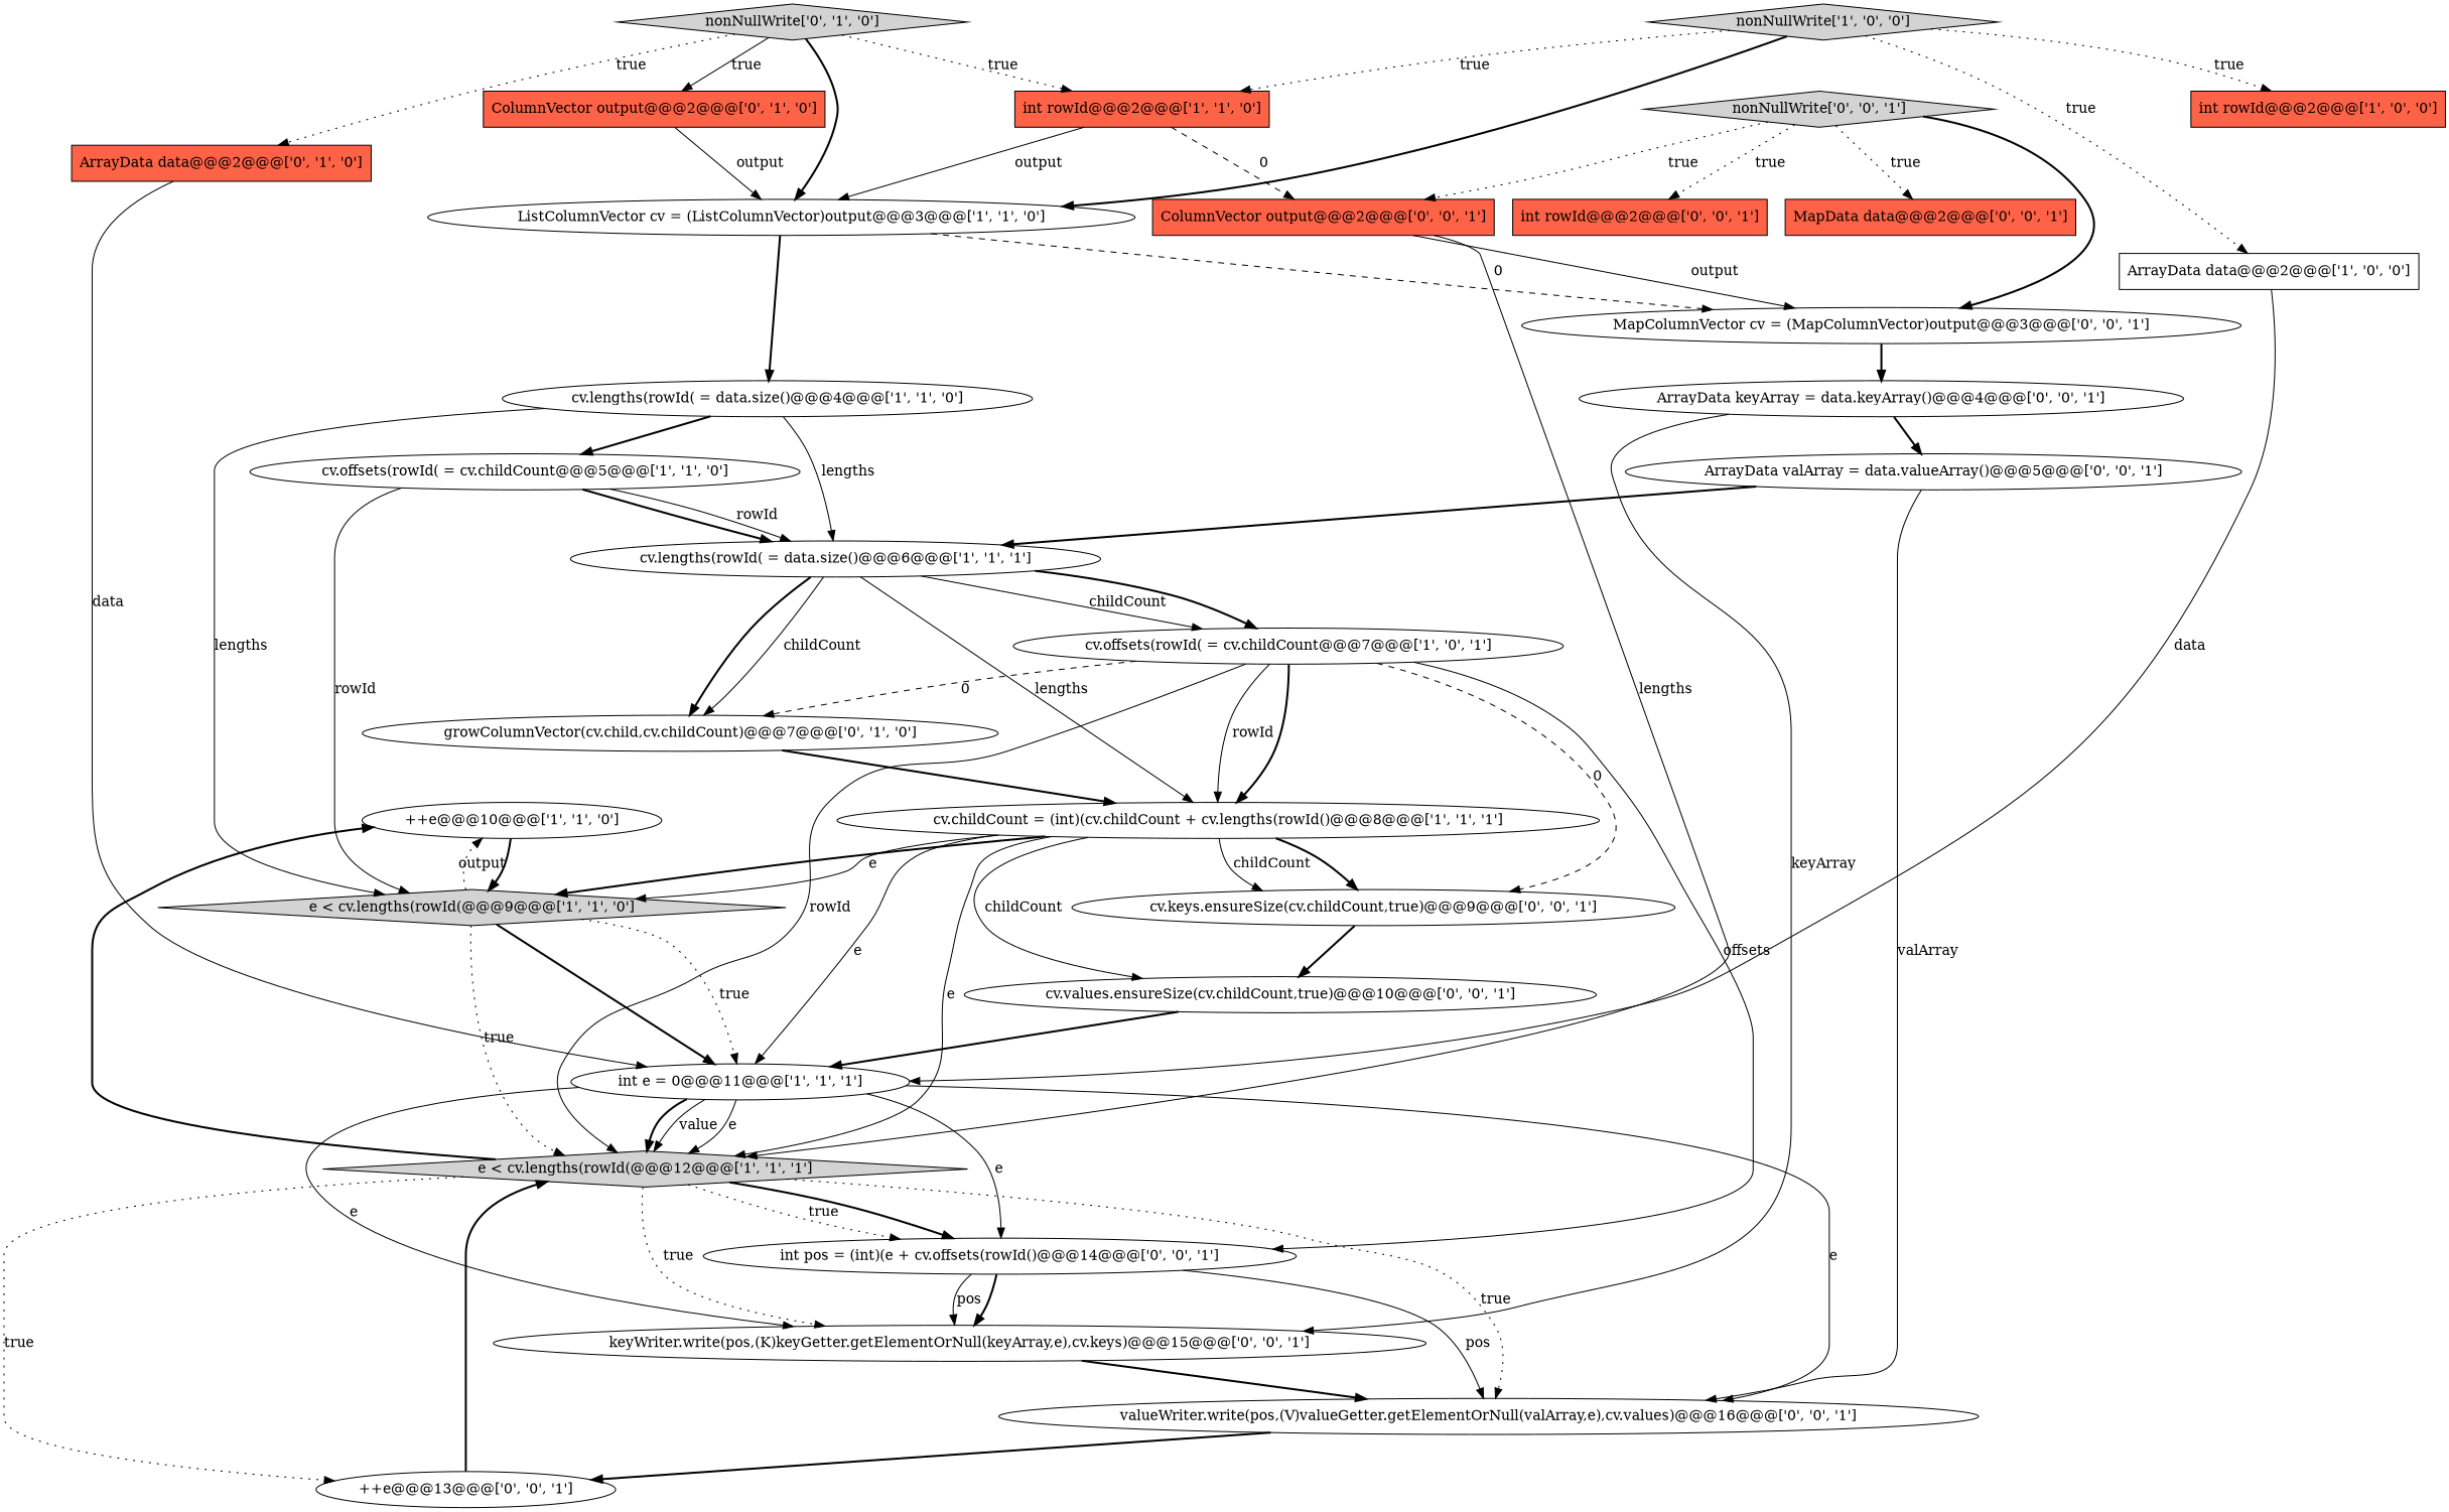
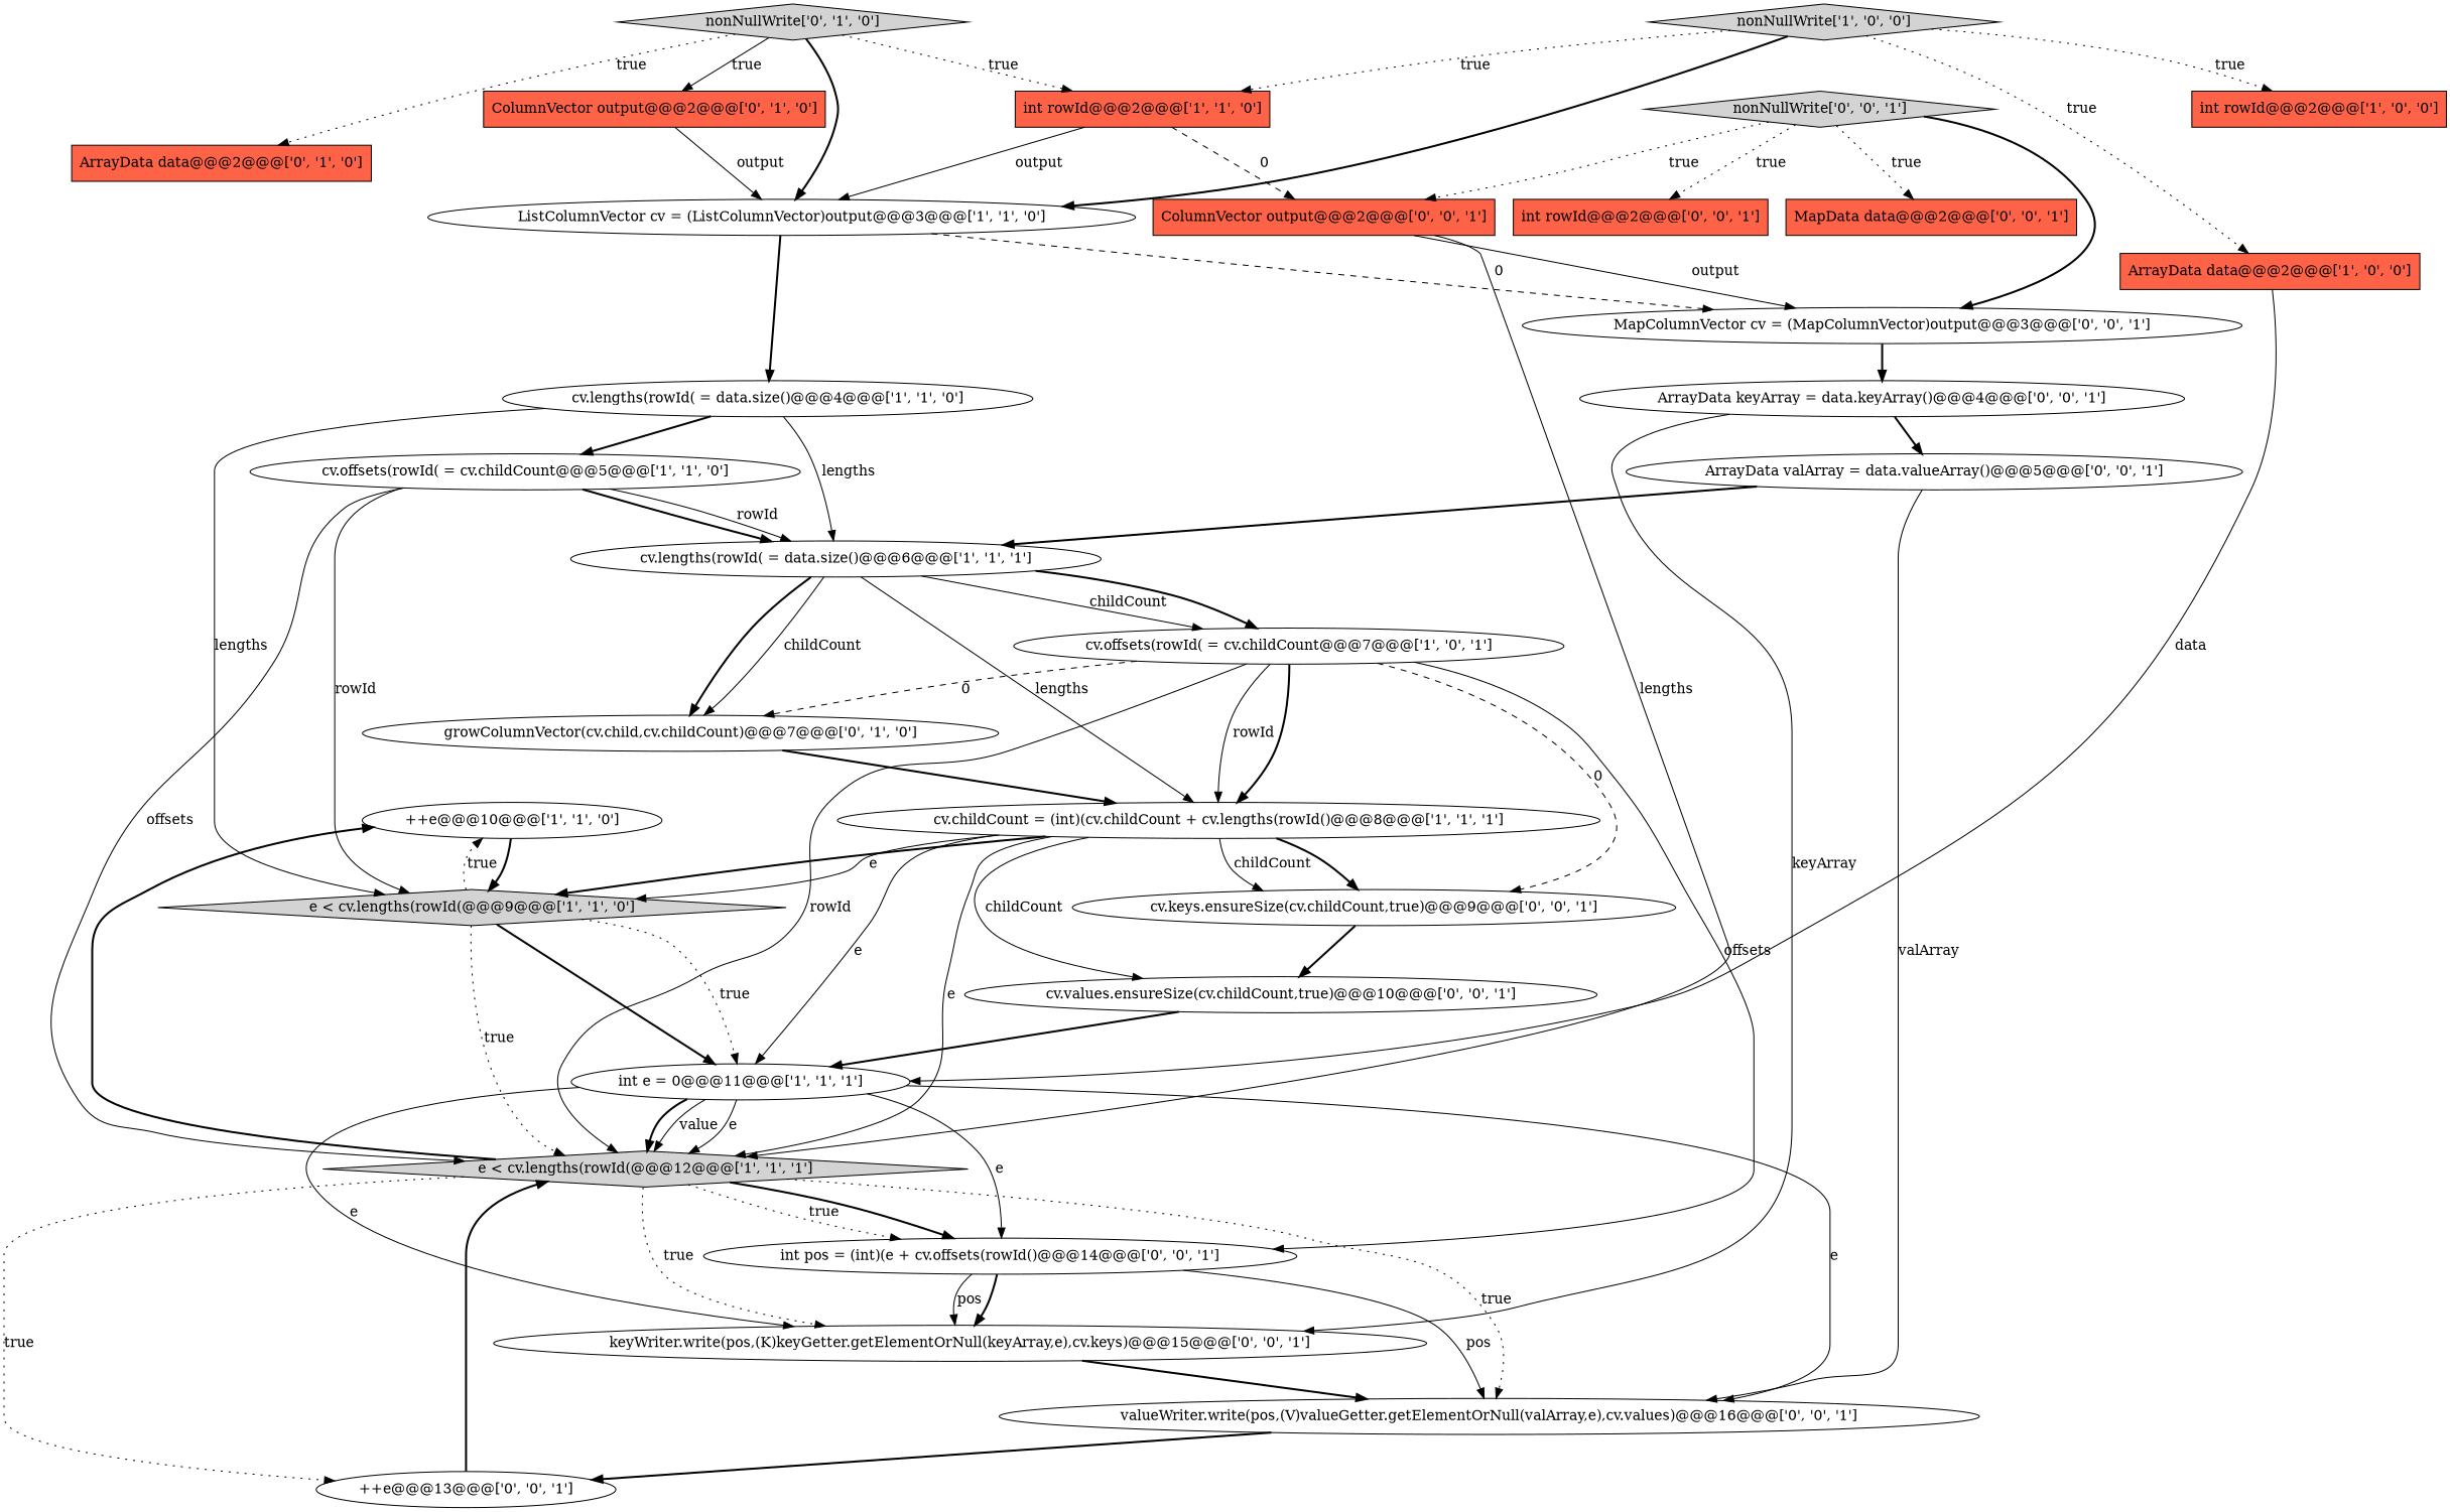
  digraph {
    node [fillcolor=white shape=ellipse style=filled]
    edge [style=solid]
    n1 [label="++e@@@10@@@['1', '1', '0']"]
    n2 [fillcolor=lightgray label="e < cv.lengths(rowId(@@@9@@@['1', '1', '0']" shape=diamond]
    n3 [label="int e = 0@@@11@@@['1', '1', '1']"]
    n4 [fillcolor=lightgray label="e < cv.lengths(rowId(@@@12@@@['1', '1', '1']" shape=diamond]
    n5 [label="keyWriter.write(pos,(K)keyGetter.getElementOrNull(keyArray,e),cv.keys)@@@15@@@['0', '0', '1']"]
    n6 [label="valueWriter.write(pos,(V)valueGetter.getElementOrNull(valArray,e),cv.values)@@@16@@@['0', '0', '1']"]
    n7 [label="++e@@@13@@@['0', '0', '1']"]
    n8 [label="int pos = (int)(e + cv.offsets(rowId()@@@14@@@['0', '0', '1']"]
    n9 [fillcolor=tomato label="ColumnVector output@@@2@@@['0', '0', '1']" shape=box]
    n10 [label="MapColumnVector cv = (MapColumnVector)output@@@3@@@['0', '0', '1']"]
    n11 [label="ArrayData keyArray = data.keyArray()@@@4@@@['0', '0', '1']"]
    n12 [fillcolor=tomato label="ArrayData data@@@2@@@['0', '1', '0']" shape=box]
    n13 [fillcolor=tomato label="MapData data@@@2@@@['0', '0', '1']" shape=box]
    n14 [label="ArrayData valArray = data.valueArray()@@@5@@@['0', '0', '1']"]
    n15 [label="cv.lengths(rowId( = data.size()@@@6@@@['1', '1', '1']"]
    n16 [label="cv.offsets(rowId( = cv.childCount@@@7@@@['1', '0', '1']"]
    n17 [label="cv.childCount = (int)(cv.childCount + cv.lengths(rowId()@@@8@@@['1', '1', '1']"]
    n18 [label="growColumnVector(cv.child,cv.childCount)@@@7@@@['0', '1', '0']"]
    n19 [label="cv.lengths(rowId( = data.size()@@@4@@@['1', '1', '0']"]
    n20 [label="cv.offsets(rowId( = cv.childCount@@@5@@@['1', '1', '0']"]
    n21 [label="cv.keys.ensureSize(cv.childCount,true)@@@9@@@['0', '0', '1']"]
    n22 [label="cv.values.ensureSize(cv.childCount,true)@@@10@@@['0', '0', '1']"]
-   n23 [label="ArrayData data@@@2@@@['1', '0', '0']" shape=box]
+   n23 [fillcolor=tomato label="ArrayData data@@@2@@@['1', '0', '0']" shape=box]
    n24 [fillcolor=lightgray label="nonNullWrite['0', '1', '0']" shape=diamond]
    n25 [fillcolor=tomato label="ColumnVector output@@@2@@@['0', '1', '0']" shape=box]
    n26 [fillcolor=tomato label="int rowId@@@2@@@['1', '1', '0']" shape=box]
    n27 [label="ListColumnVector cv = (ListColumnVector)output@@@3@@@['1', '1', '0']"]
    n28 [fillcolor=tomato label="int rowId@@@2@@@['1', '0', '0']" shape=box]
    n29 [fillcolor=lightgray label="nonNullWrite['1', '0', '0']" shape=diamond]
    n30 [fillcolor=lightgray label="nonNullWrite['0', '0', '1']" shape=diamond]
    n31 [fillcolor=tomato label="int rowId@@@2@@@['0', '0', '1']" shape=box]
    n1 -> n2 [style=bold]
-   n2 -> n1 [label=output style=dotted]
+   n2 -> n1 [label=true style=dotted]
    n2 -> n3 [label=true style=dotted]
    n2 -> n3 [style=bold]
    n2 -> n4 [label=true style=dotted]
    n3 -> n4 [label=value]
    n3 -> n4 [label=e]
    n3 -> n4 [style=bold]
    n3 -> n5 [label=e]
    n3 -> n6 [label=e]
    n3 -> n8 [label=e]
    n4 -> n1 [style=bold]
    n4 -> n5 [label=true style=dotted]
    n4 -> n6 [label=true style=dotted]
    n4 -> n7 [label=true style=dotted]
    n4 -> n8 [style=bold]
    n4 -> n8 [label=true style=dotted]
    n5 -> n6 [style=bold]
    n6 -> n7 [style=bold]
    n7 -> n4 [style=bold]
    n8 -> n5 [style=bold]
    n8 -> n5 [label=pos]
    n8 -> n6 [label=pos]
    n9 -> n4 [label=lengths]
    n9 -> n10 [label=output]
    n10 -> n11 [style=bold]
    n11 -> n5 [label=keyArray]
    n11 -> n14 [style=bold]
-   n12 -> n3 [label=data]
    n14 -> n6 [label=valArray]
    n14 -> n15 [style=bold]
    n15 -> n16 [label=childCount]
    n15 -> n16 [style=bold]
    n15 -> n17 [label=lengths]
    n15 -> n18 [label=childCount]
    n15 -> n18 [style=bold]
    n16 -> n4 [label=rowId]
    n16 -> n8 [label=offsets]
    n16 -> n17 [label=rowId]
    n16 -> n17 [style=bold]
    n16 -> n18 [label=0 style=dashed]
    n16 -> n21 [label=0 style=dashed]
    n17 -> n2 [label=e]
    n17 -> n2 [style=bold]
    n17 -> n3 [label=e]
    n17 -> n4 [label=e]
    n17 -> n21 [style=bold]
    n17 -> n21 [label=childCount]
    n17 -> n22 [label=childCount]
    n18 -> n17 [style=bold]
    n19 -> n2 [label=lengths]
    n19 -> n15 [label=lengths]
    n19 -> n20 [style=bold]
    n20 -> n2 [label=rowId]
+   n20 -> n4 [label=offsets]
    n20 -> n15 [style=bold]
    n20 -> n15 [label=rowId]
    n21 -> n22 [style=bold]
    n22 -> n3 [style=bold]
    n23 -> n3 [label=data]
    n24 -> n12 [label=true style=dotted]
    n24 -> n25 [label=true]
    n24 -> n26 [label=true style=dotted]
    n24 -> n27 [style=bold]
    n25 -> n27 [label=output]
    n26 -> n9 [label=0 style=dashed]
    n26 -> n27 [label=output]
    n27 -> n10 [label=0 style=dashed]
    n27 -> n19 [style=bold]
    n29 -> n23 [label=true style=dotted]
    n29 -> n26 [label=true style=dotted]
    n29 -> n27 [style=bold]
    n29 -> n28 [label=true style=dotted]
    n30 -> n9 [label=true style=dotted]
    n30 -> n10 [style=bold]
    n30 -> n13 [label=true style=dotted]
    n30 -> n31 [label=true style=dotted]
  }
